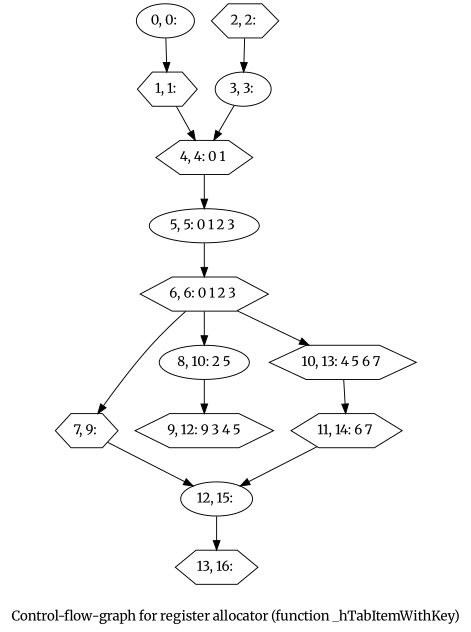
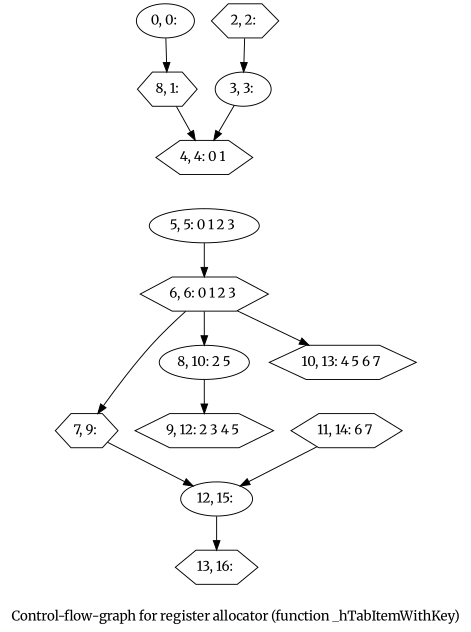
  digraph {
    fontname=Merriweather
    label="Control-flow-graph for register allocator (function _hTabItemWithKey)"
    node [fontname=Merriweather shape=hexagon]
    edge [fontname=Merriweather]
    n1 [label="0, 0: " shape=ellipse]
-   n2 [label="1, 1: "]
+   n2 [label="8, 1:"]
    n3 [label="4, 4: 0 1 "]
    n4 [label="2, 2: "]
    n5 [label="3, 3: " shape=ellipse]
    n6 [label="5, 5: 0 1 2 3 " shape=ellipse]
    n7 [label="6, 6: 0 1 2 3 "]
    n8 [label="7, 9: "]
    n9 [label="8, 10: 2 5" shape=ellipse]
    n10 [label="10, 13: 4 5 6 7 "]
    n11 [label="12, 15: " shape=ellipse]
-   n12 [label="9, 12: 9 3 4 5"]
+   n12 [label="9, 12: 2 3 4 5 "]
    n13 [label="13, 16: "]
    n14 [label="11, 14: 6 7 "]
    n1 -> n2
    n2 -> n3
-   n3 -> n6
    n4 -> n5
    n5 -> n3
    n6 -> n7
    n7 -> n8
    n7 -> n9
    n7 -> n10
    n8 -> n11
    n9 -> n12
-   n10 -> n14
    n11 -> n13
    n14 -> n11
  }
